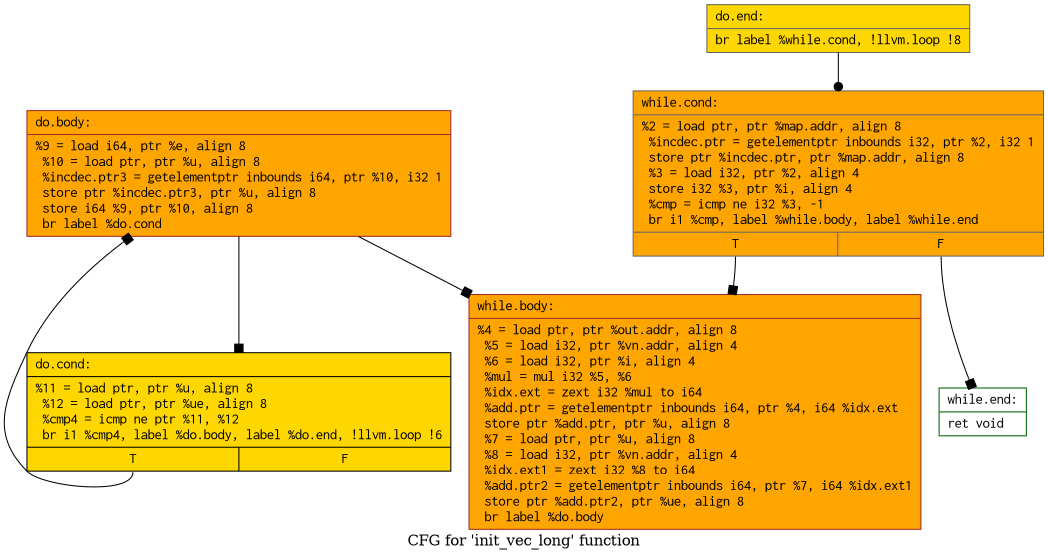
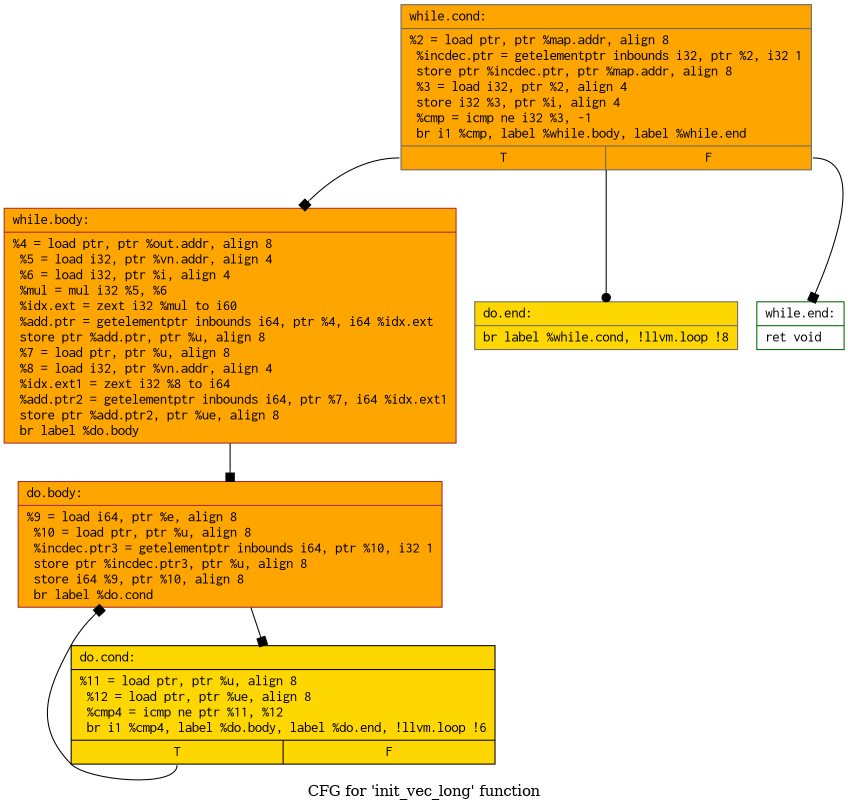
  digraph {
    label="CFG for 'init_vec_long' function"
    node [color=gray40 fillcolor=orange fontname=Courier shape=record style=filled]
    edge [arrowhead=box]
    n1 [label="{while.cond:\l|  %2 = load ptr, ptr %map.addr, align 8\l  %incdec.ptr = getelementptr inbounds i32, ptr %2, i32 1\l  store ptr %incdec.ptr, ptr %map.addr, align 8\l  %3 = load i32, ptr %2, align 4\l  store i32 %3, ptr %i, align 4\l  %cmp = icmp ne i32 %3, -1\l  br i1 %cmp, label %while.body, label %while.end\l|{<s0>T|<s1>F}}"]
-   n2 [color=brown label="{while.body:\l|  %4 = load ptr, ptr %out.addr, align 8\l  %5 = load i32, ptr %vn.addr, align 4\l  %6 = load i32, ptr %i, align 4\l  %mul = mul i32 %5, %6\l  %idx.ext = zext i32 %mul to i64\l  %add.ptr = getelementptr inbounds i64, ptr %4, i64 %idx.ext\l  store ptr %add.ptr, ptr %u, align 8\l  %7 = load ptr, ptr %u, align 8\l  %8 = load i32, ptr %vn.addr, align 4\l  %idx.ext1 = zext i32 %8 to i64\l  %add.ptr2 = getelementptr inbounds i64, ptr %7, i64 %idx.ext1\l  store ptr %add.ptr2, ptr %ue, align 8\l  br label %do.body\l}"]
+   n2 [color=brown label="{while.body:\l|  %4 = load ptr, ptr %out.addr, align 8\l  %5 = load i32, ptr %vn.addr, align 4\l  %6 = load i32, ptr %i, align 4\l  %mul = mul i32 %5, %6\l  %idx.ext = zext i32 %mul to i60\l  %add.ptr = getelementptr inbounds i64, ptr %4, i64 %idx.ext\l  store ptr %add.ptr, ptr %u, align 8\l  %7 = load ptr, ptr %u, align 8\l  %8 = load i32, ptr %vn.addr, align 4\l  %idx.ext1 = zext i32 %8 to i64\l  %add.ptr2 = getelementptr inbounds i64, ptr %7, i64 %idx.ext1\l  store ptr %add.ptr2, ptr %ue, align 8\l  br label %do.body\l}"]
    n3 [color=darkgreen fillcolor=white label="{while.end:\l|  ret void\l}"]
    n4 [color=brown label="{do.body:\l|  %9 = load i64, ptr %e, align 8\l  %10 = load ptr, ptr %u, align 8\l  %incdec.ptr3 = getelementptr inbounds i64, ptr %10, i32 1\l  store ptr %incdec.ptr3, ptr %u, align 8\l  store i64 %9, ptr %10, align 8\l  br label %do.cond\l}"]
    n5 [color=black fillcolor=gold label="{do.cond:\l|  %11 = load ptr, ptr %u, align 8\l  %12 = load ptr, ptr %ue, align 8\l  %cmp4 = icmp ne ptr %11, %12\l  br i1 %cmp4, label %do.body, label %do.end, !llvm.loop !6\l|{<s0>T|<s1>F}}"]
    n6 [fillcolor=gold label="{do.end:\l|  br label %while.cond, !llvm.loop !8\l}"]
    n1 -> n2 [tailport=s0]
    n1 -> n3 [tailport=s1]
-   n4 -> n2
+   n2 -> n4
    n4 -> n5
    n5 -> n4 [tailport=s0]
-   n6 -> n1 [arrowhead=dot]
+   n1 -> n6 [arrowhead=dot]
  }
